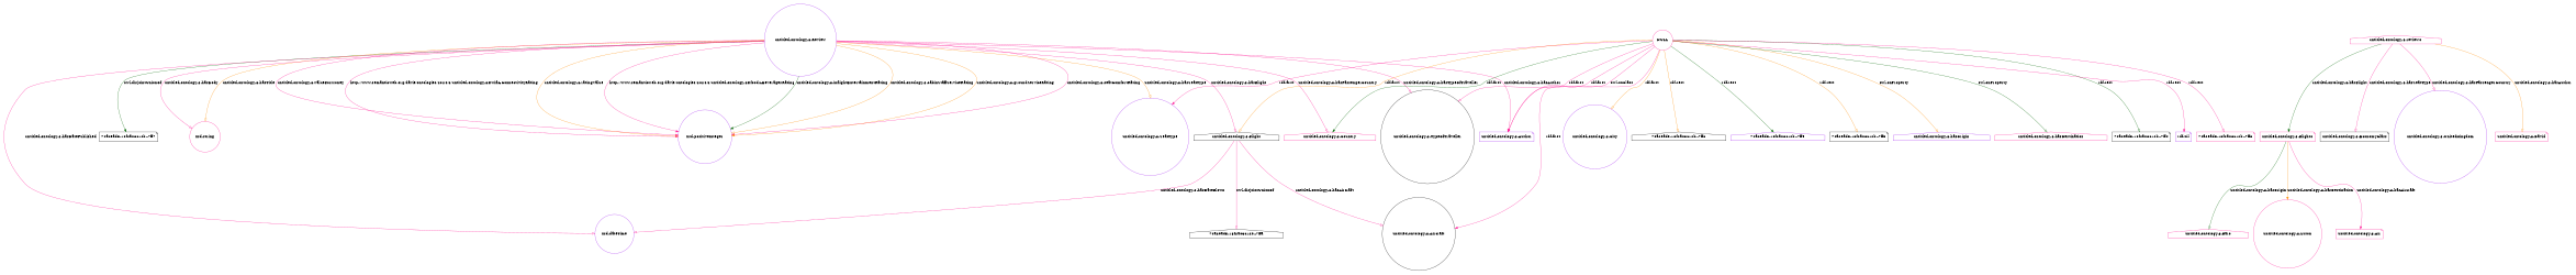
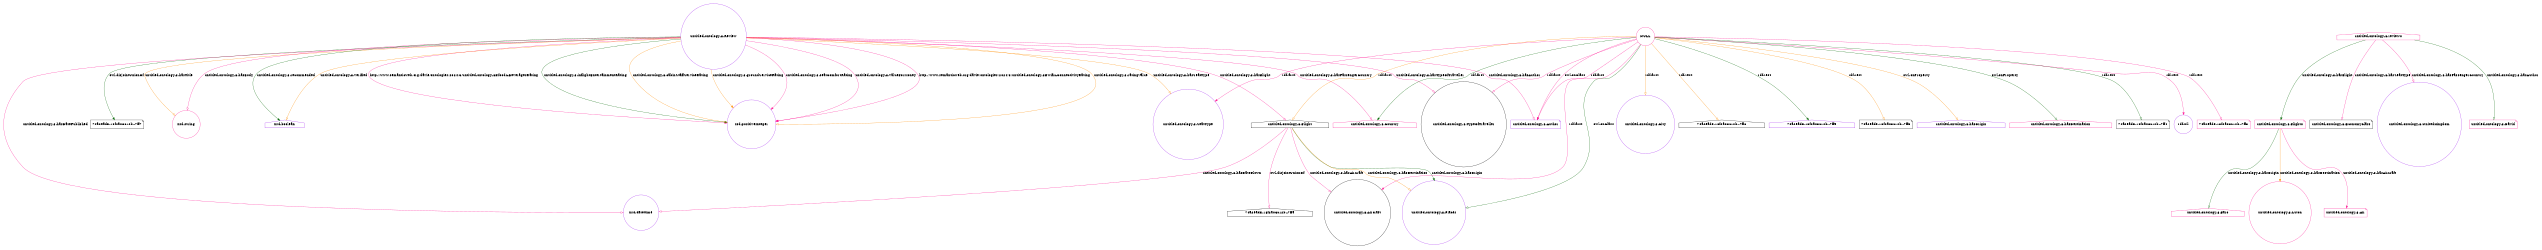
  digraph {
    rankdir=TB
    node [color=purple shape=circle]
    edge [arrowhead=onormal color=deeppink]
    "untitled-ontology-8:TypeOfTraveller" [color=black]
    "untitled-ontology-8:Review"
    "untitled-ontology-8:Author" [shape=note]
    "untitled-ontology-8:SeatType"
    "untitled-ontology-8:Flight" [color=black shape=house]
    "untitled-ontology-8:Country" [color=deeppink shape=house]
    "74a2ead5:18f2a03c12b:-7ff7" [color=black shape=note]
    "xsd:string" [color=deeppink]
    "xsd:positiveInteger"
+   "xsd:boolean" [shape=house]
    "xsd:dateTime"
    "untitled-ontology-8:Aircraft" [color=black]
+   "untitled-ontology-8:Places"
    "74a2ead5:18f2a03c12b:-7ffa" [color=black shape=house]
    NULL [color=deeppink]
    "untitled-ontology-8:City"
    "74a2ead5:18f2a03c12b:-7ff6" [color=black shape=house]
    "74a2ead5:18f2a03c12b:-7ff9" [shape=house]
    "74a2ead5:18f2a03c12b:-7ff5" [color=black shape=note]
    "untitled-ontology-8:hasOrigin" [shape=house]
    "untitled-ontology-8:hasDestination" [color=deeppink shape=house]
    "74a2ead5:18f2a03c12b:-7ff4" [color=black shape=note]
-   "rdf:nil" [shape=note]
+   "rdf:nil"
    "74a2ead5:18f2a03c12b:-7ff3" [color=deeppink shape=note]
    "untitled-ontology-8:Flight0" [color=deeppink shape=note]
    "untitled-ontology-8:Faro" [color=deeppink shape=house]
    "untitled-ontology-8:Luton" [color=deeppink]
    "untitled-ontology-8:Air" [color=deeppink shape=note]
    "untitled-ontology-8:review0" [color=deeppink shape=house]
    "untitled-ontology-8:EconomyClass" [color=black shape=note]
    "untitled-ontology-8:UnitedKingdom"
    "untitled-ontology-8:David" [color=deeppink shape=note]
    "untitled-ontology-8:Review" -> "untitled-ontology-8:TypeOfTraveller" [label="untitled-ontology-8:hasTypeOfTraveller"]
    "untitled-ontology-8:Review" -> "untitled-ontology-8:Author" [label="untitled-ontology-8:hasAuthor"]
    "untitled-ontology-8:Review" -> "untitled-ontology-8:SeatType" [color=darkorange label="untitled-ontology-8:hasSeatType"]
    "untitled-ontology-8:Review" -> "untitled-ontology-8:Flight" [label="untitled-ontology-8:hasFlight"]
    "untitled-ontology-8:Review" -> "untitled-ontology-8:Country" [label="untitled-ontology-8:hasPassengerCountry"]
    "untitled-ontology-8:Review" -> "74a2ead5:18f2a03c12b:-7ff7" [arrowhead=normal color=darkgreen label="owl:disjointUnionOf"]
    "untitled-ontology-8:Review" -> "xsd:string" [color=darkorange label="untitled-ontology-8:hasTitle"]
    "untitled-ontology-8:Review" -> "xsd:string" [label="untitled-ontology-8:hasBody"]
    "untitled-ontology-8:Review" -> "xsd:positiveInteger" [arrowhead=normal label="untitled-ontology-8:seatComfortRating"]
    "untitled-ontology-8:Review" -> "xsd:positiveInteger" [arrowhead=normal label="untitled-ontology-8:valueForMoney"]
    "untitled-ontology-8:Review" -> "xsd:positiveInteger" [arrowhead=normal label="http://www.semanticweb.org/davie/ontologies/2024/3/untitled-ontology-8#wifi&ConnectivityRating"]
    "untitled-ontology-8:Review" -> "xsd:positiveInteger" [color=darkorange label="untitled-ontology-8:ratingValue"]
    "untitled-ontology-8:Review" -> "xsd:positiveInteger" [arrowhead=normal label="http://www.semanticweb.org/davie/ontologies/2024/3/untitled-ontology-8#food&BeveragesRating"]
    "untitled-ontology-8:Review" -> "xsd:positiveInteger" [arrowhead=normal color=darkgreen label="untitled-ontology-8:inflightEntertainmentRating"]
    "untitled-ontology-8:Review" -> "xsd:positiveInteger" [color=darkorange label="untitled-ontology-8:cabinStaffServiceRating"]
    "untitled-ontology-8:Review" -> "xsd:positiveInteger" [arrowhead=normal color=darkorange label="untitled-ontology-8:groundServiceRating"]
+   "untitled-ontology-8:Review" -> "xsd:boolean" [color=darkorange label="untitled-ontology-8:verified"]
+   "untitled-ontology-8:Review" -> "xsd:boolean" [arrowhead=normal color=darkgreen label="untitled-ontology-8:recommended"]
    "untitled-ontology-8:Review" -> "xsd:dateTime" [label="untitled-ontology-8:hasDatePublished"]
    "untitled-ontology-8:Flight" -> "xsd:dateTime" [label="untitled-ontology-8:hasDateFlown"]
    "untitled-ontology-8:Flight" -> "untitled-ontology-8:Aircraft" [label="untitled-ontology-8:hasAircraft"]
+   "untitled-ontology-8:Flight" -> "untitled-ontology-8:Places" [arrowhead=normal color=darkgreen label="untitled-ontology-8:hasOrigin"]
+   "untitled-ontology-8:Flight" -> "untitled-ontology-8:Places" [color=darkorange label="untitled-ontology-8:hasDestination"]
    "untitled-ontology-8:Flight" -> "74a2ead5:18f2a03c12b:-7ffa" [label="owl:disjointUnionOf"]
    NULL -> "untitled-ontology-8:TypeOfTraveller" [label="rdf:first"]
    NULL -> "untitled-ontology-8:Author" [arrowhead=normal label="rdf:first"]
    NULL -> "untitled-ontology-8:Author" [arrowhead=normal label="owl:onClass"]
    NULL -> "untitled-ontology-8:SeatType" [arrowhead=normal label="rdf:first"]
    NULL -> "untitled-ontology-8:Flight" [color=darkorange label="rdf:first"]
    NULL -> "untitled-ontology-8:Country" [arrowhead=normal color=darkgreen label="rdf:first"]
    NULL -> "untitled-ontology-8:Aircraft" [arrowhead=normal label="rdf:first"]
+   NULL -> "untitled-ontology-8:Places" [color=darkgreen label="owl:onClass"]
    NULL -> "untitled-ontology-8:City" [color=darkorange label="rdf:first"]
    NULL -> "74a2ead5:18f2a03c12b:-7ff6" [color=darkorange label="rdf:rest"]
    NULL -> "74a2ead5:18f2a03c12b:-7ff9" [arrowhead=normal color=darkgreen label="rdf:rest"]
    NULL -> "74a2ead5:18f2a03c12b:-7ff5" [color=darkorange label="rdf:rest"]
    NULL -> "untitled-ontology-8:hasOrigin" [color=darkorange label="owl:onProperty"]
    NULL -> "untitled-ontology-8:hasDestination" [color=darkgreen label="owl:onProperty"]
    NULL -> "74a2ead5:18f2a03c12b:-7ff4" [color=darkgreen label="rdf:rest"]
    NULL -> "rdf:nil" [arrowhead=normal label="rdf:rest"]
    NULL -> "74a2ead5:18f2a03c12b:-7ff3" [label="rdf:rest"]
    "untitled-ontology-8:Flight0" -> "untitled-ontology-8:Faro" [color=darkgreen label="untitled-ontology-8:hasOrigin"]
    "untitled-ontology-8:Flight0" -> "untitled-ontology-8:Luton" [arrowhead=normal color=darkorange label="untitled-ontology-8:hasDestination"]
    "untitled-ontology-8:Flight0" -> "untitled-ontology-8:Air" [arrowhead=normal label="untitled-ontology-8:hasAircraft"]
    "untitled-ontology-8:review0" -> "untitled-ontology-8:Flight0" [arrowhead=normal color=darkgreen label="untitled-ontology-8:hasFlight"]
    "untitled-ontology-8:review0" -> "untitled-ontology-8:EconomyClass" [label="untitled-ontology-8:hasSeatType"]
    "untitled-ontology-8:review0" -> "untitled-ontology-8:UnitedKingdom" [label="untitled-ontology-8:hasPassengerCountry"]
-   "untitled-ontology-8:review0" -> "untitled-ontology-8:David" [color=darkorange label="untitled-ontology-8:hasAuthor"]
+   "untitled-ontology-8:review0" -> "untitled-ontology-8:David" [color=darkgreen label="untitled-ontology-8:hasAuthor"]
  }
